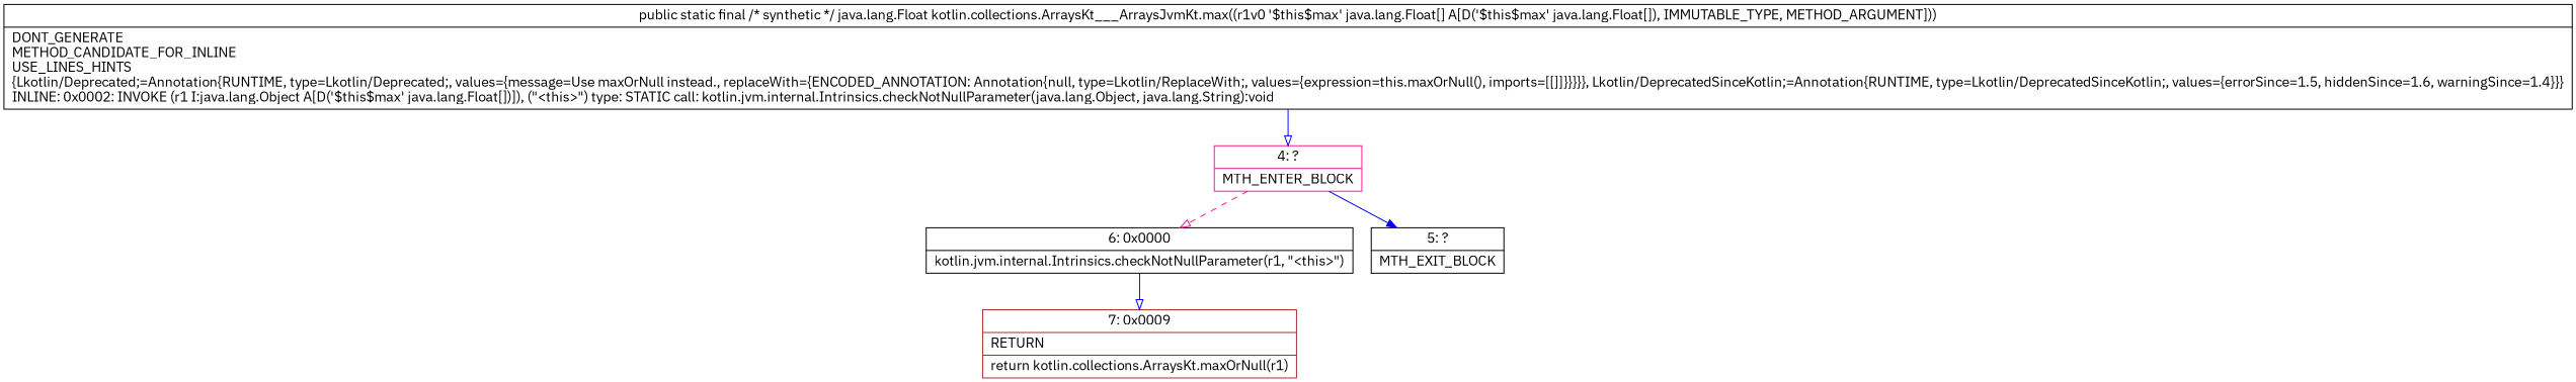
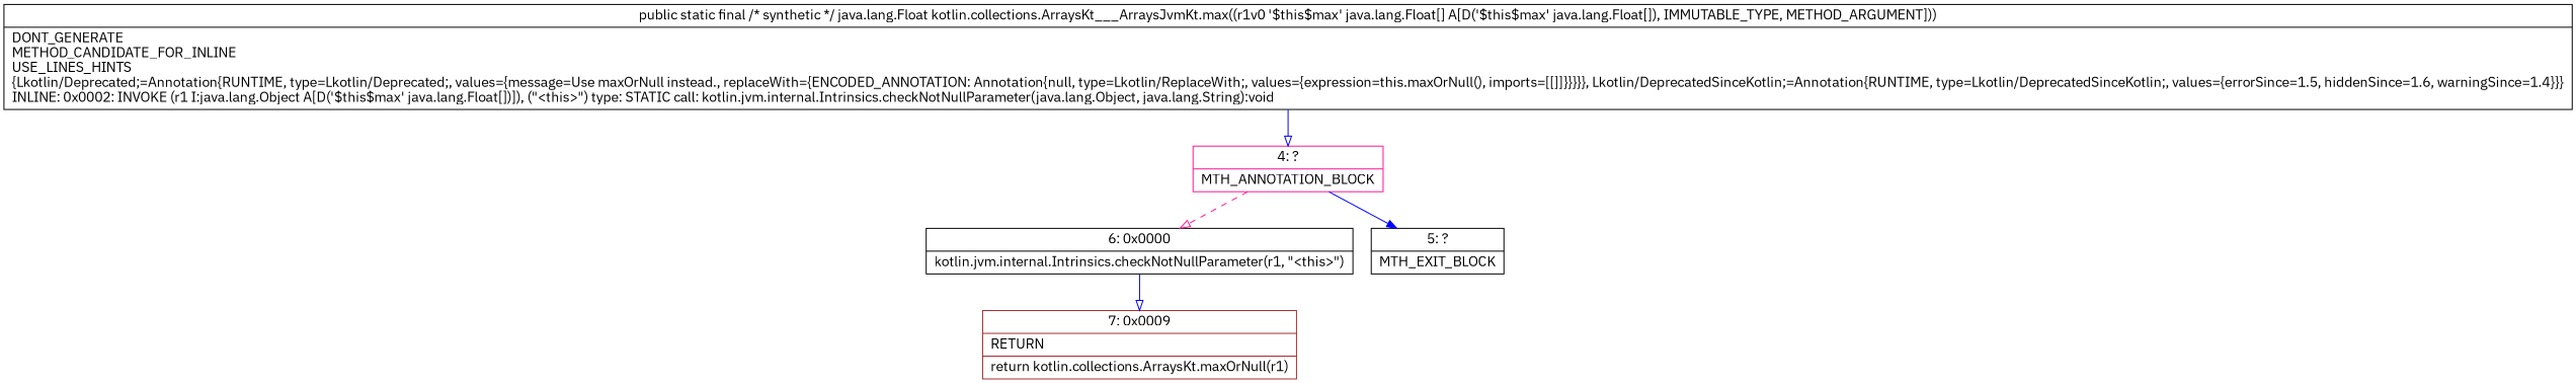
  digraph {
    fontname="IBM Plex Sans"
    node [color=black fontname="IBM Plex Sans" shape=record]
    edge [arrowhead=onormal color=blue fontname="IBM Plex Sans" style=solid]
-   n1 [color=deeppink label="{4\:\ ?|MTH_ENTER_BLOCK\l}"]
+   n1 [color=deeppink label="{4\:\ ?|MTH_ANNOTATION_BLOCK\l}"]
    n2 [label="{6\:\ 0x0000|kotlin.jvm.internal.Intrinsics.checkNotNullParameter(r1, \"\<this\>\")\l}"]
    n3 [label="{5\:\ ?|MTH_EXIT_BLOCK\l}"]
    n4 [color=brown label="{7\:\ 0x0009|RETURN\l|return kotlin.collections.ArraysKt.maxOrNull(r1)\l}"]
    n5 [label="{public static final \/* synthetic *\/ java.lang.Float kotlin.collections.ArraysKt___ArraysJvmKt.max((r1v0 '$this$max' java.lang.Float[] A[D('$this$max' java.lang.Float[]), IMMUTABLE_TYPE, METHOD_ARGUMENT]))  | DONT_GENERATE\lMETHOD_CANDIDATE_FOR_INLINE\lUSE_LINES_HINTS\l\{Lkotlin\/Deprecated;=Annotation\{RUNTIME, type=Lkotlin\/Deprecated;, values=\{message=Use maxOrNull instead., replaceWith=\{ENCODED_ANNOTATION: Annotation\{null, type=Lkotlin\/ReplaceWith;, values=\{expression=this.maxOrNull(), imports=[[]]\}\}\}\}\}, Lkotlin\/DeprecatedSinceKotlin;=Annotation\{RUNTIME, type=Lkotlin\/DeprecatedSinceKotlin;, values=\{errorSince=1.5, hiddenSince=1.6, warningSince=1.4\}\}\}\lINLINE: 0x0002: INVOKE  (r1 I:java.lang.Object A[D('$this$max' java.lang.Float[])]), (\"\<this\>\") type: STATIC call: kotlin.jvm.internal.Intrinsics.checkNotNullParameter(java.lang.Object, java.lang.String):void\l}"]
    n1 -> n2 [color=deeppink style=dashed]
    n1 -> n3 [arrowhead=normal]
    n2 -> n4
    n5 -> n1
  }
